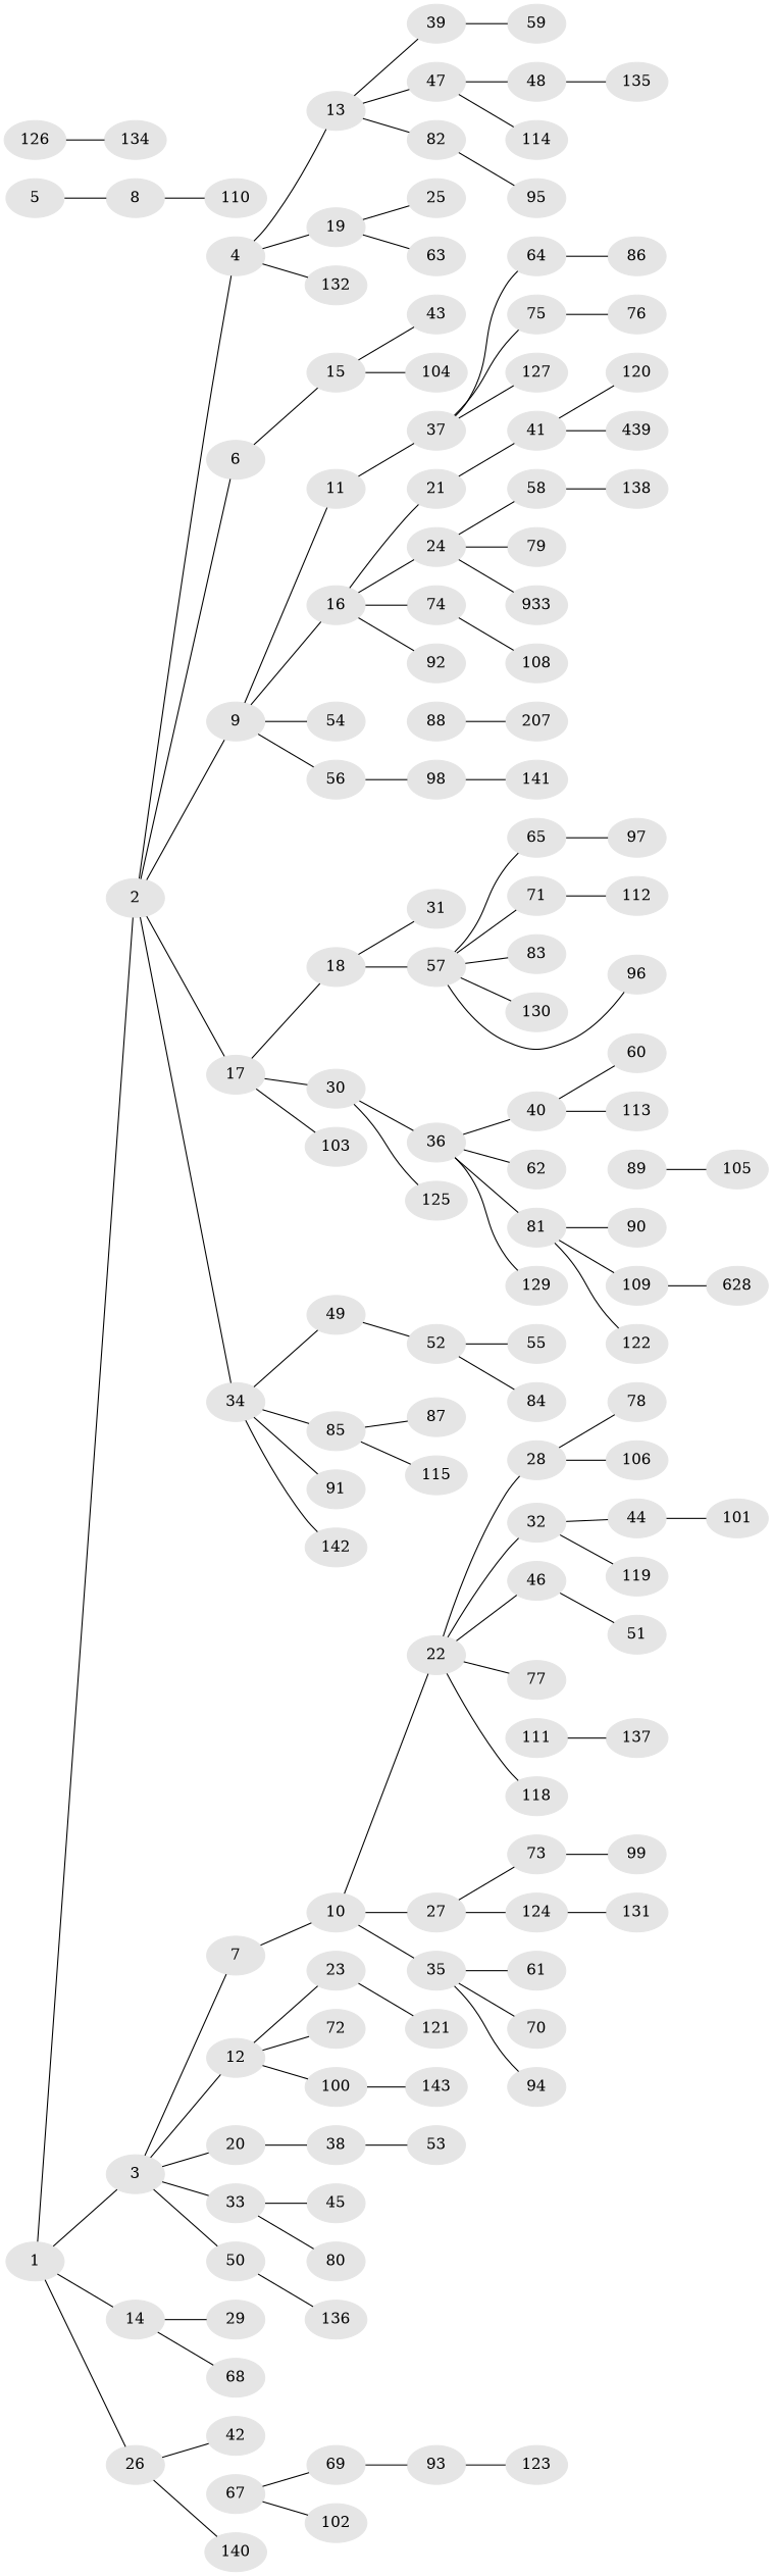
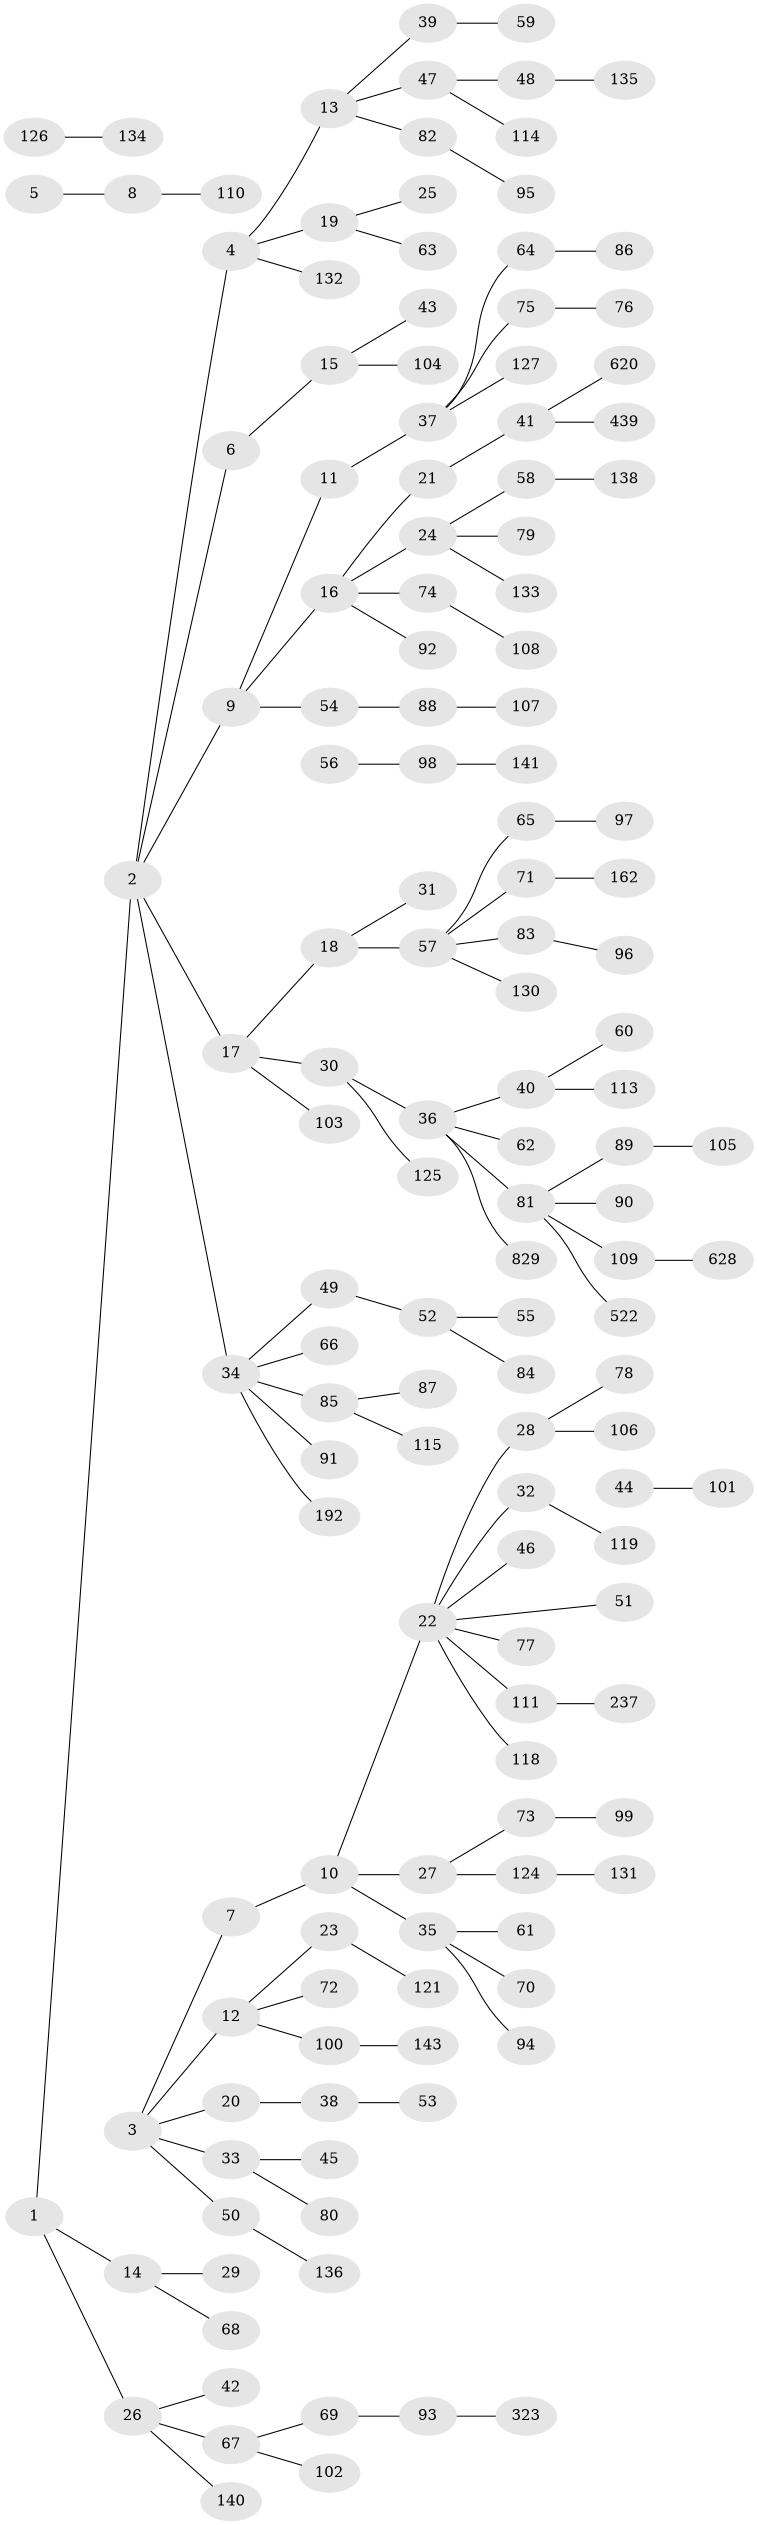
  graph {
    rankdir=LR
    node [color=gray90 style=filled]
    1
    2
    3
    14
    26
    4
    6
    9
    17
    34
    7
    12
    20
    33
    50
    29
    68
    42
    67
    140
    13
    19
    132
    15
    11
    16
    54
    56
    18
    30
    103
    49
+   66
    85
    91
-   142
+   142 [label=192]
    5
    8
    10
    23
    72
    100
    38
    45
    80
    136
    39
    47
    82
    25
    63
    110
    43
    104
    22
    27
    35
    37
    21
    24
    74
    92
    88
    98
    28
    32
    46
    51
    77
    111
    118
    73
    124
    61
    70
    94
    64
    75
    127
    121
    143
    59
    48
    114
    95
    41
    58
    79
-   133 [label=933]
+   133
    108
    31
    57
    36
    125
    65
    71
    83
    130
    53
-   120
+   120 [label=620]
    n101 [label=439]
    78
    106
    44
    119
-   137
+   137 [label=237]
    138
    69
    102
    99
    131
    40
    62
    81
-   129
+   129 [label=829]
    101
    52
    87
    115
    60
    113
    89
    90
    109
-   122
+   122 [label=522]
    86
    76
    135
    55
    84
-   107 [label=207]
+   107
    141
    97
-   112
+   112 [label=162]
    96
    93
-   123
+   123 [label=323]
    105
    n139 [label=628]
    126
    134
    1 -- 2
-   1 -- 3
    1 -- 14
    1 -- 26
    2 -- 4
    2 -- 6
    2 -- 9
    2 -- 17
    2 -- 34
    3 -- 7
    3 -- 12
    3 -- 20
    3 -- 33
    3 -- 50
    14 -- 29
    14 -- 68
    26 -- 42
+   26 -- 67
    26 -- 140
    4 -- 13
    4 -- 19
    4 -- 132
    6 -- 15
    9 -- 11
    9 -- 16
    9 -- 54
-   9 -- 56
    17 -- 18
    17 -- 30
    17 -- 103
    34 -- 49
+   34 -- 66
    34 -- 85
    34 -- 91
    34 -- 142
    7 -- 10
    12 -- 23
    12 -- 72
    12 -- 100
    20 -- 38
    33 -- 45
    33 -- 80
    50 -- 136
    67 -- 69
    67 -- 102
    13 -- 39
    13 -- 47
    13 -- 82
    19 -- 25
    19 -- 63
    15 -- 43
    15 -- 104
    11 -- 37
    16 -- 21
    16 -- 24
    16 -- 74
    16 -- 92
+   54 -- 88
    56 -- 98
    18 -- 31
    18 -- 57
    30 -- 36
    30 -- 125
    49 -- 52
    85 -- 87
    85 -- 115
    5 -- 8
    8 -- 110
    10 -- 22
    10 -- 27
    10 -- 35
    23 -- 121
    100 -- 143
    38 -- 53
    39 -- 59
    47 -- 48
    47 -- 114
    82 -- 95
    22 -- 28
    22 -- 32
    22 -- 46
-   46 -- 51
+   22 -- 51
    22 -- 77
+   22 -- 111
    22 -- 118
    27 -- 73
    27 -- 124
    35 -- 61
    35 -- 70
    35 -- 94
    37 -- 64
    37 -- 75
    37 -- 127
    21 -- 41
    24 -- 58
    24 -- 79
    24 -- 133
    74 -- 108
    88 -- 107
    98 -- 141
    28 -- 78
    28 -- 106
-   32 -- 44
    32 -- 119
    111 -- 137
    73 -- 99
    124 -- 131
    64 -- 86
    75 -- 76
    48 -- 135
    41 -- 120
    41 -- n101
    58 -- 138
    57 -- 65
    57 -- 71
    57 -- 83
    57 -- 130
    36 -- 40
    36 -- 62
    36 -- 81
    36 -- 129
    65 -- 97
    71 -- 112
-   57 -- 96
+   83 -- 96
    44 -- 101
    69 -- 93
    40 -- 60
    40 -- 113
+   81 -- 89
    81 -- 90
    81 -- 109
    81 -- 122
    52 -- 55
    52 -- 84
    89 -- 105
    109 -- n139
    93 -- 123
    126 -- 134
  }
